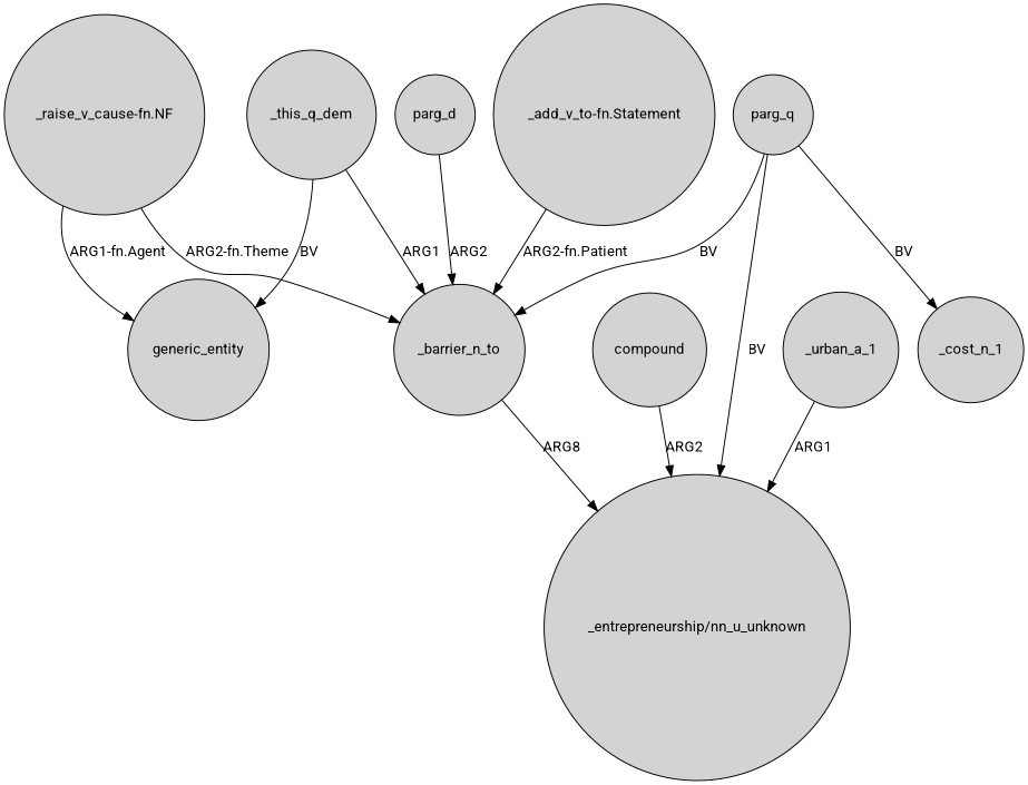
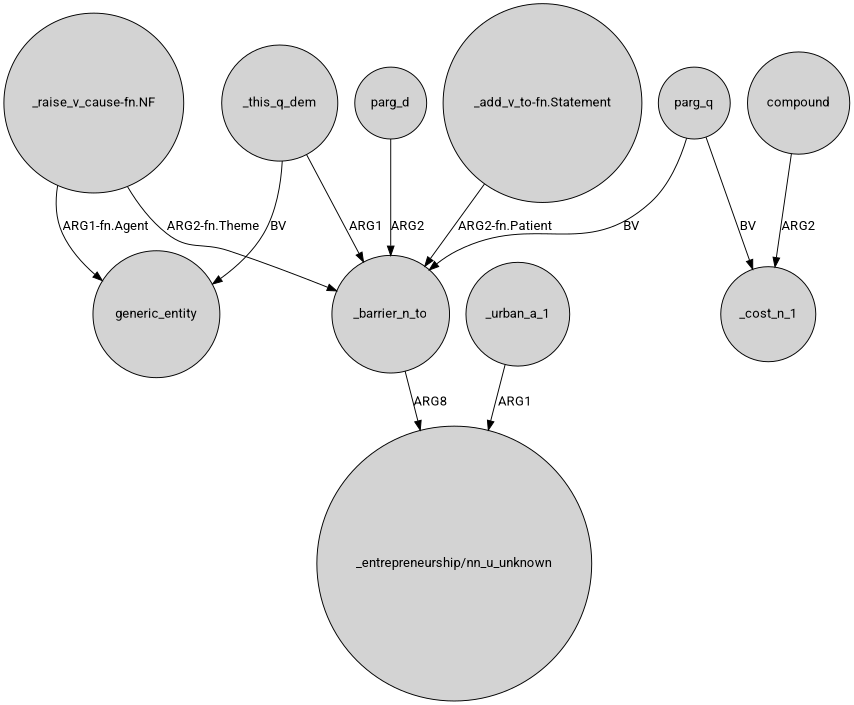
  digraph {
    fontname=Roboto
    node [fontname=Roboto shape=circle style=filled]
    edge [fontname=Roboto]
    "_raise_v_cause-fn.NF"
    generic_entity
    _barrier_n_to
    "_entrepreneurship/nn_u_unknown"
    compound
    _cost_n_1
    parg_d
    "_add_v_to-fn.Statement"
    _this_q_dem
    n10 [label=parg_q]
    _urban_a_1
    "_raise_v_cause-fn.NF" -> generic_entity [label="ARG1-fn.Agent"]
    "_raise_v_cause-fn.NF" -> _barrier_n_to [label="ARG2-fn.Theme"]
    _barrier_n_to -> "_entrepreneurship/nn_u_unknown" [label=ARG8]
-   compound -> "_entrepreneurship/nn_u_unknown" [label=ARG2]
+   compound -> _cost_n_1 [label=ARG2]
    parg_d -> _barrier_n_to [label=ARG2]
    "_add_v_to-fn.Statement" -> _barrier_n_to [label="ARG2-fn.Patient"]
    _this_q_dem -> generic_entity [label=BV]
    _this_q_dem -> _barrier_n_to [label=ARG1]
    n10 -> _barrier_n_to [label=BV]
-   n10 -> "_entrepreneurship/nn_u_unknown" [label=BV]
    n10 -> _cost_n_1 [label=BV]
    _urban_a_1 -> "_entrepreneurship/nn_u_unknown" [label=ARG1]
  }
